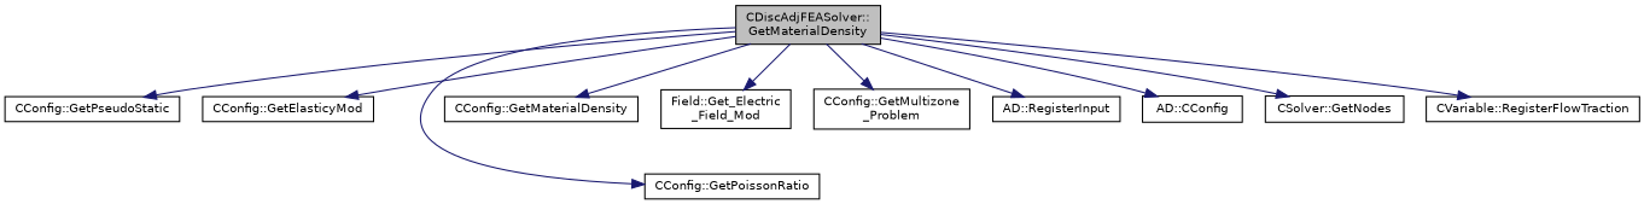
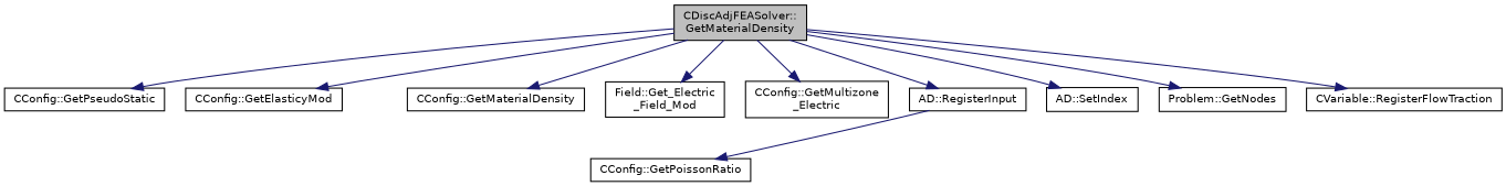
  digraph {
    rankdir=TB
    node [color=black fillcolor=white fontname=Helvetica fontsize=10 shape=record style=filled]
    edge [color=midnightblue fontname=Helvetica fontsize=10 labelfontname=Helvetica labelfontsize=10 style=solid]
    n1 [fillcolor=grey75 fontcolor=black height=0.2 label="CDiscAdjFEASolver::\lGetMaterialDensity" width=0.4]
    n2 [height=0.2 label="CConfig::GetPseudoStatic" width=0.4]
    n3 [height=0.2 label="CConfig::GetElasticyMod" width=0.4]
    n4 [height=0.2 label="CConfig::GetPoissonRatio" width=0.4]
    n5 [height=0.2 label="CConfig::GetMaterialDensity" width=0.4]
    n6 [height=0.2 label="Field::Get_Electric\l_Field_Mod" width=0.4]
-   n7 [height=0.2 label="CConfig::GetMultizone\l_Problem" width=0.4]
+   n7 [height=0.2 label="CConfig::GetMultizone\l_Electric" width=0.4]
    n8 [height=0.2 label="AD::RegisterInput" width=0.4]
-   n9 [height=0.2 label="AD::CConfig" width=0.4]
-   n10 [height=0.2 label="CSolver::GetNodes" width=0.4]
+   n9 [height=0.2 label="AD::SetIndex" width=0.4]
+   n10 [height=0.2 label="Problem::GetNodes" width=0.4]
    n11 [height=0.2 label="CVariable::RegisterFlowTraction" width=0.4]
    n1 -> n2
    n1 -> n3
-   n1 -> n4
+   n8 -> n4
    n1 -> n5
    n1 -> n6
    n1 -> n7
    n1 -> n8
    n1 -> n9
    n1 -> n10
    n1 -> n11
  }
